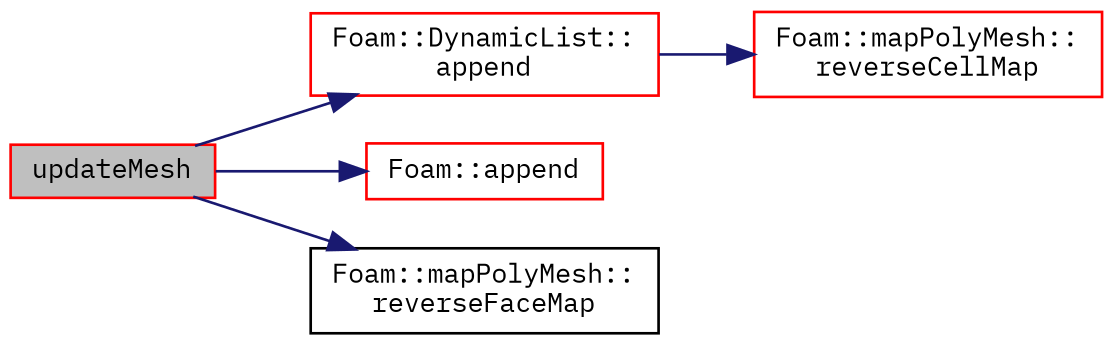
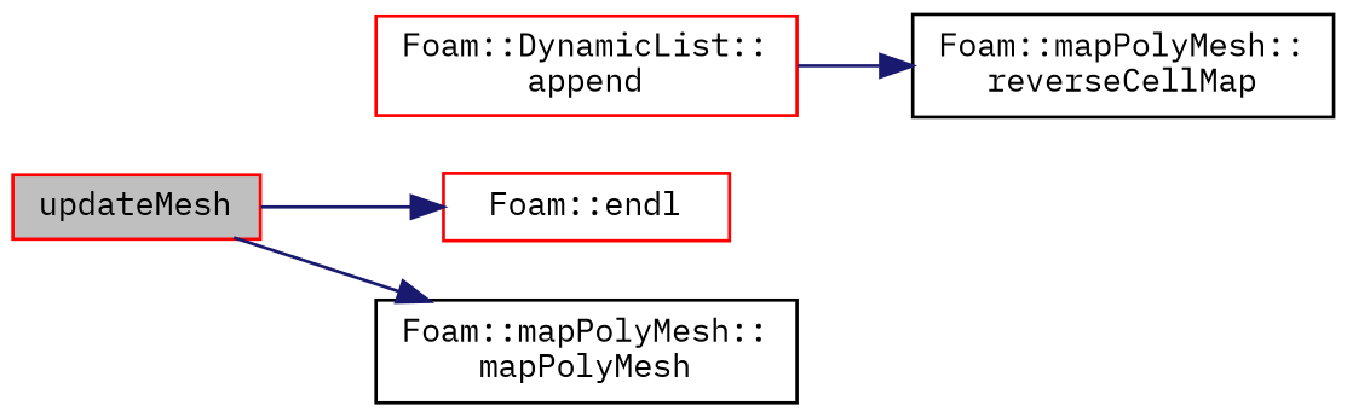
  digraph {
    fontname="IBM Plex Mono"
    rankdir=LR
    node [color=red fontname="IBM Plex Mono" fontsize=10 shape=record]
    edge [color=midnightblue fontname="IBM Plex Mono" fontsize=10 labelfontname=FreeSans labelfontsize=10 style=solid]
    n1 [fillcolor=grey75 fontcolor=black height=0.2 label=updateMesh style=filled width=0.4]
    n2 [height=0.2 label="Foam::DynamicList::\lappend" width=0.4]
-   n3 [height=0.2 label="Foam::append" width=0.4]
-   n4 [color=black height=0.2 label="Foam::mapPolyMesh::\lreverseFaceMap" width=0.4]
-   n5 [height=0.2 label="Foam::mapPolyMesh::\lreverseCellMap" width=0.4]
-   n1 -> n2
+   n3 [height=0.2 label="Foam::endl" width=0.4]
+   n4 [color=black height=0.2 label="Foam::mapPolyMesh::\lmapPolyMesh" width=0.4]
+   n5 [color=black height=0.2 label="Foam::mapPolyMesh::\lreverseCellMap" width=0.4]
    n1 -> n3
    n1 -> n4
    n2 -> n5
  }
